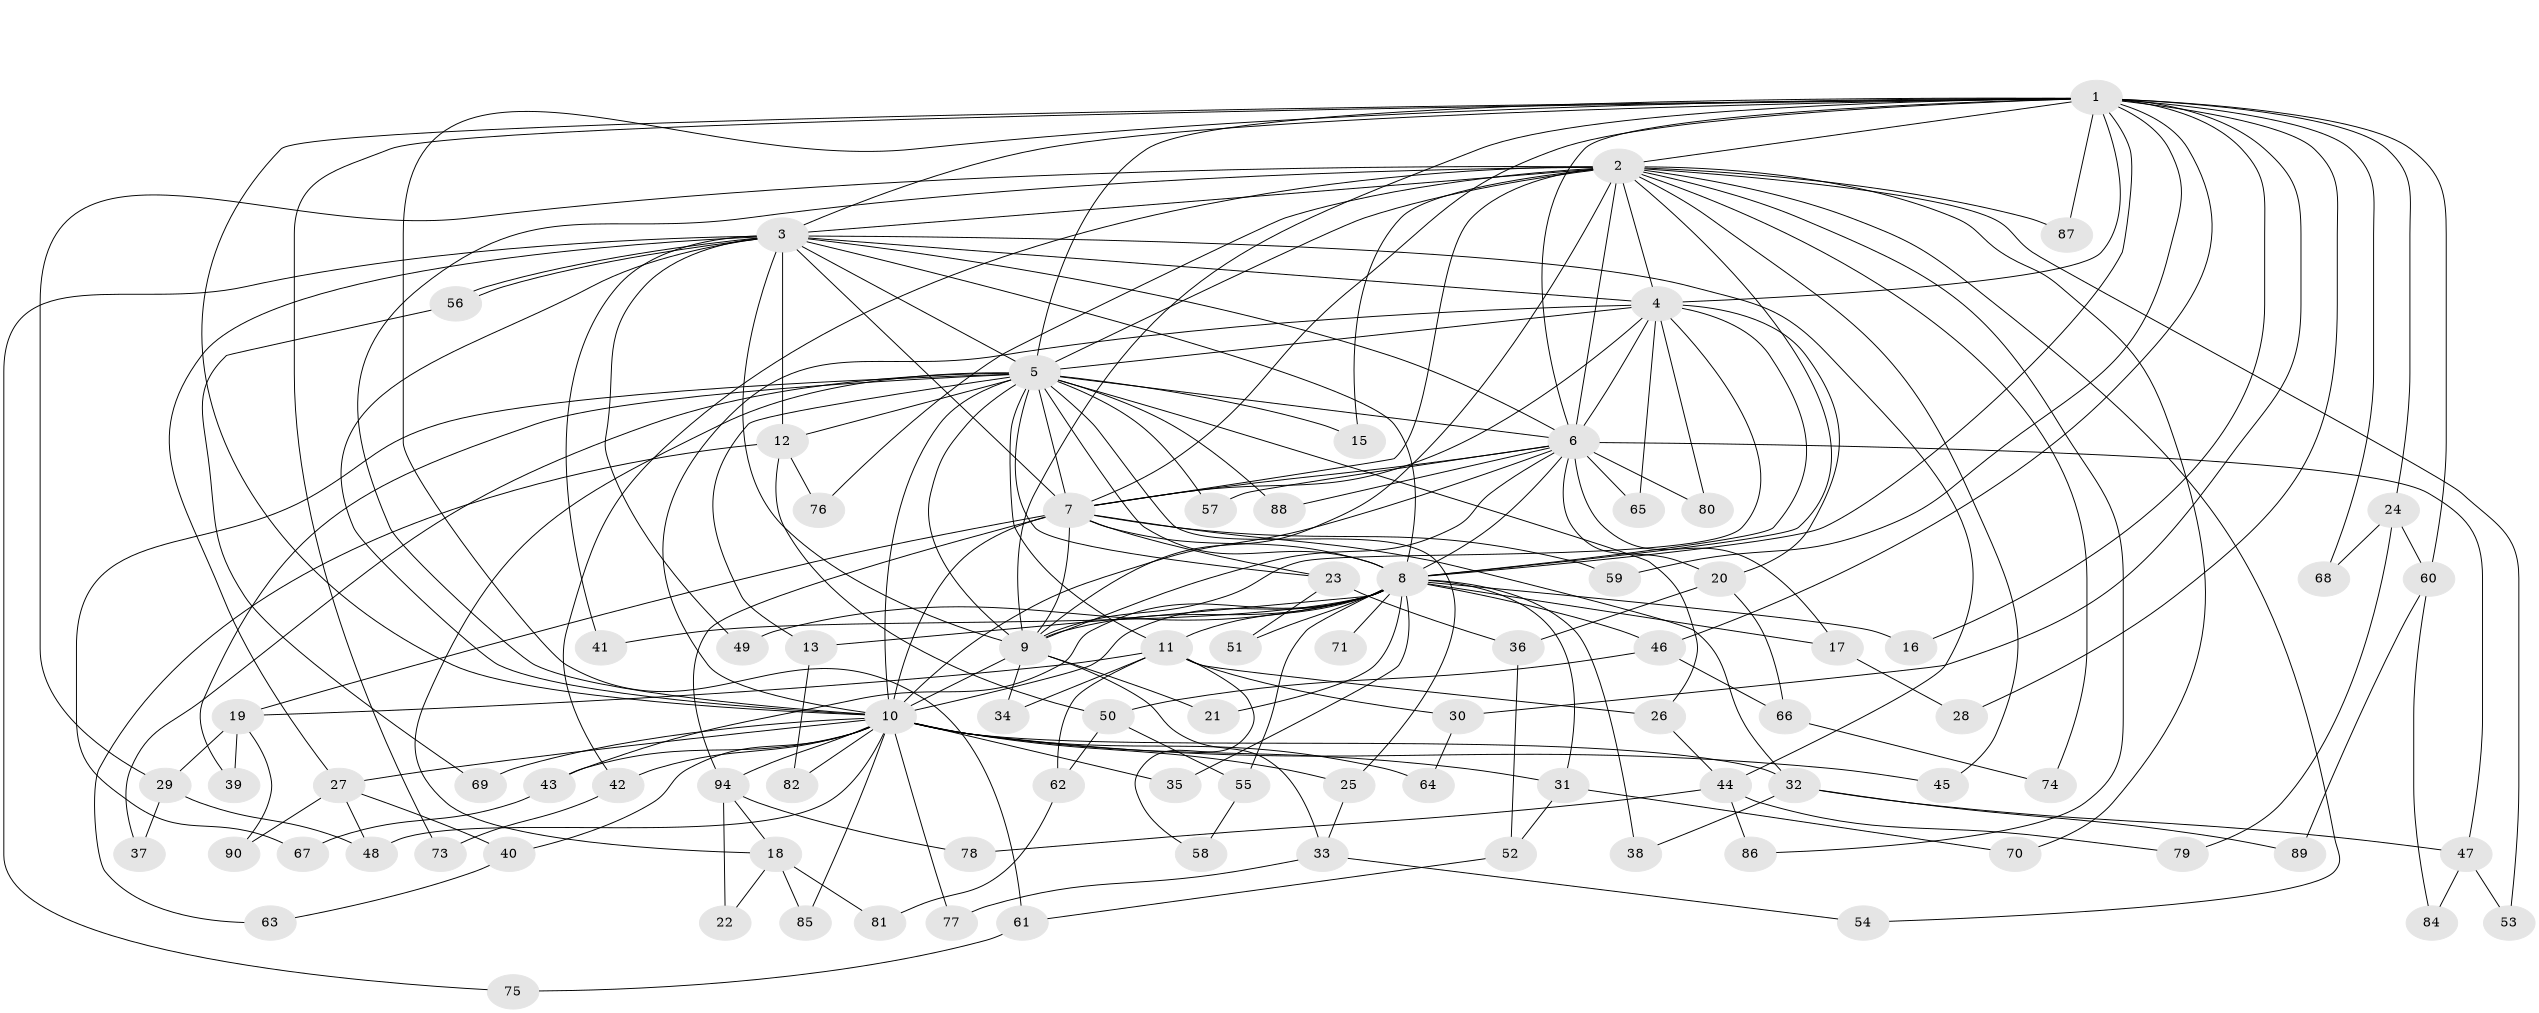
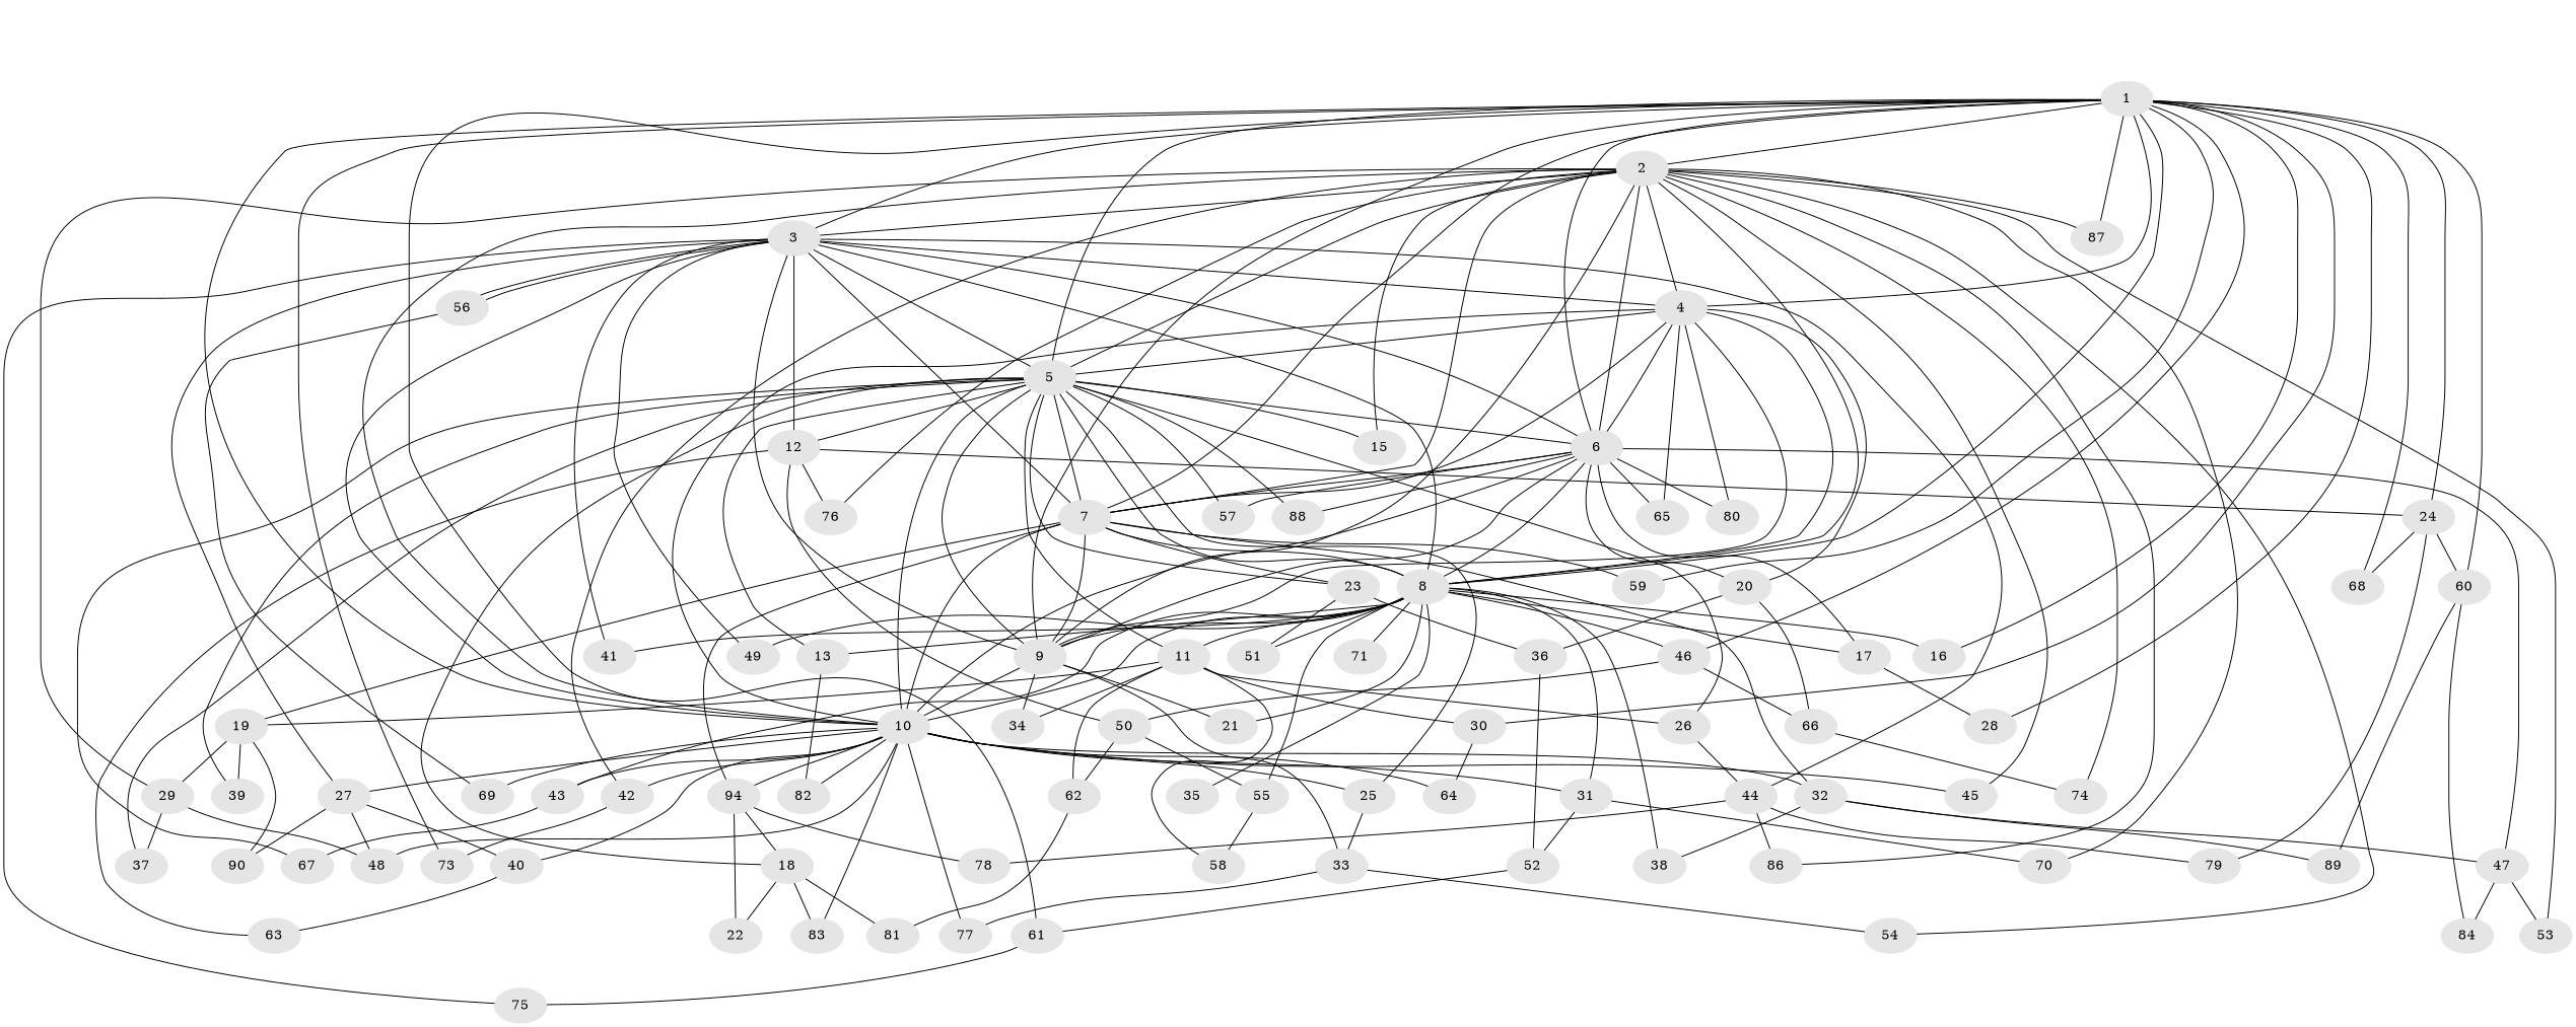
  graph {
    node [color=gray90 style=filled]
    1
    2
    3
    4
    5
    6
    7
    8
    9
    10
    16
    24
    28
    30
    46
    59
    60
    61
    68
    73
    87
    15
    29
    42
    45
    53
    54
    70
    74
    76
    86
    12
    27
    41
    44
    49
    56
    75
    20
    65
    80
    11
    13
    18
    23
    25
    26
    37
    39
    57
    67
    88
    17
    47
    n55 [label=94]
    19
    32
    21
    31
    35
    38
    43
    51
    55
    71
    33
    34
    40
    48
    64
    69
    77
    82
-   83 [label=85]
+   83
    79
    50
    66
    89
    84
    63
    90
    78
    36
    58
    62
    22
    81
    52
    1 -- 2
    1 -- 3
    1 -- 4
    1 -- 5
    1 -- 6
    1 -- 7
    1 -- 8
    1 -- 9
    1 -- 10
    1 -- 16
    1 -- 24
    1 -- 28
    1 -- 30
    1 -- 46
    1 -- 59
    1 -- 60
    1 -- 61
    1 -- 68
    1 -- 73
    1 -- 87
    2 -- 3
    2 -- 4
    2 -- 5
    2 -- 6
    2 -- 7
    2 -- 8
    2 -- 9
    2 -- 10
    2 -- 87
    2 -- 15
    2 -- 29
    2 -- 42
    2 -- 45
    2 -- 53
    2 -- 54
    2 -- 70
    2 -- 74
    2 -- 76
    2 -- 86
    3 -- 4
    3 -- 5
    3 -- 6
    3 -- 7
    3 -- 8
    3 -- 9
    3 -- 10
    3 -- 12
    3 -- 27
    3 -- 41
    3 -- 44
    3 -- 49
    3 -- 56
    3 -- 56
    3 -- 75
    4 -- 5
    4 -- 6
    4 -- 7
    4 -- 8
    4 -- 9
    4 -- 10
    4 -- 20
    4 -- 65
    4 -- 80
    5 -- 6
    5 -- 7
    5 -- 8
    5 -- 9
    5 -- 10
    5 -- 15
    5 -- 12
    5 -- 11
    5 -- 13
    5 -- 18
    5 -- 23
    5 -- 25
    5 -- 26
    5 -- 37
    5 -- 39
    5 -- 57
    5 -- 67
    5 -- 88
    6 -- 7
    6 -- 8
    6 -- 9
    6 -- 10
    6 -- 20
    6 -- 65
    6 -- 80
    6 -- 57
    6 -- 88
    6 -- 17
    6 -- 47
    7 -- 8
    7 -- 9
    7 -- 10
    7 -- 59
    7 -- 23
    7 -- n55
    7 -- 19
    7 -- 32
    8 -- 9
    8 -- 10
    8 -- 16
    8 -- 46
    8 -- 41
    8 -- 49
    8 -- 11
    8 -- 13
    8 -- 17
    8 -- 21
    8 -- 31
    8 -- 35
    8 -- 38
    8 -- 43
    8 -- 51
    8 -- 55
    8 -- 71
    9 -- 10
    9 -- 21
    9 -- 33
    9 -- 34
    10 -- 42
    10 -- 45
    10 -- 27
    10 -- 25
    10 -- n55
    10 -- 32
    10 -- 31
-   10 -- 35
    10 -- 43
    10 -- 40
    10 -- 48
    10 -- 64
    10 -- 69
    10 -- 77
    10 -- 82
    10 -- 83
    24 -- 60
    24 -- 68
    24 -- 79
    30 -- 64
    46 -- 50
    46 -- 66
    60 -- 89
    60 -- 84
    61 -- 75
    29 -- 37
    29 -- 48
    42 -- 73
+   12 -- 24
    12 -- 76
    12 -- 50
    12 -- 63
    27 -- 40
    27 -- 48
    27 -- 90
    44 -- 86
    44 -- 79
    44 -- 78
    56 -- 69
    20 -- 66
    20 -- 36
    11 -- 30
    11 -- 26
    11 -- 19
    11 -- 34
    11 -- 58
    11 -- 62
    13 -- 82
    18 -- 83
    18 -- 22
    18 -- 81
    23 -- 51
    23 -- 36
    25 -- 33
    26 -- 44
    17 -- 28
    47 -- 53
    47 -- 84
    n55 -- 18
    n55 -- 78
    n55 -- 22
    19 -- 29
    19 -- 39
    19 -- 90
    32 -- 47
    32 -- 38
    32 -- 89
    31 -- 70
    31 -- 52
    43 -- 67
    55 -- 58
    33 -- 54
    33 -- 77
    40 -- 63
    50 -- 55
    50 -- 62
    66 -- 74
    36 -- 52
    62 -- 81
    52 -- 61
  }
